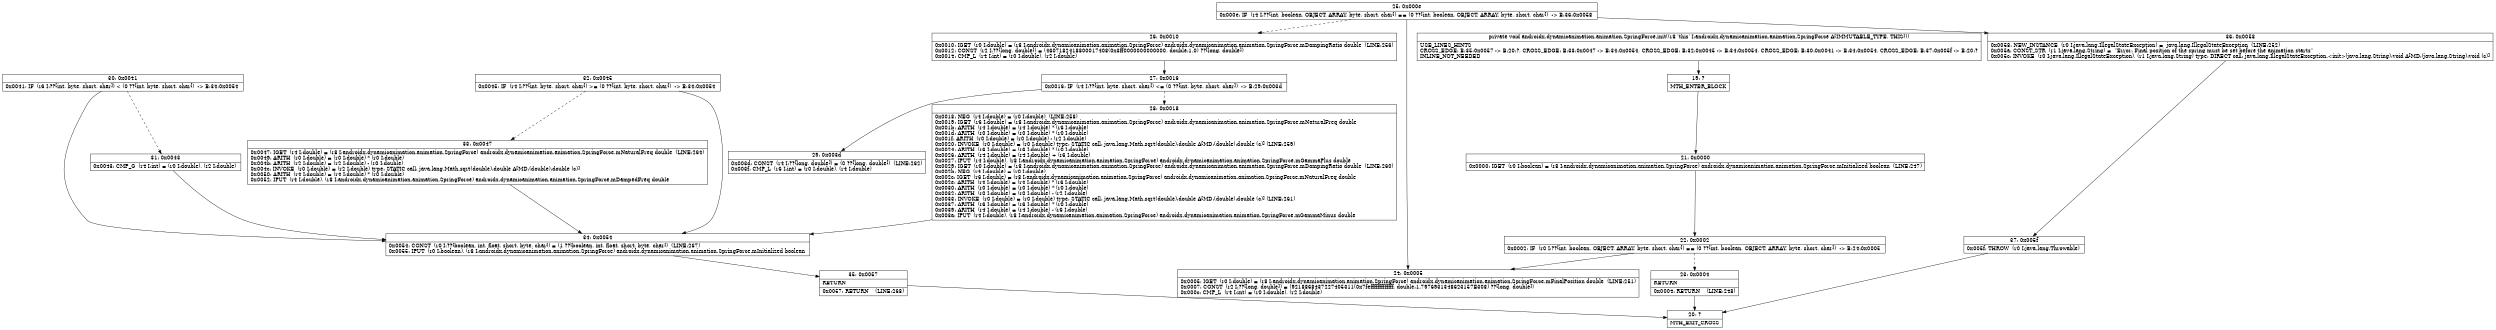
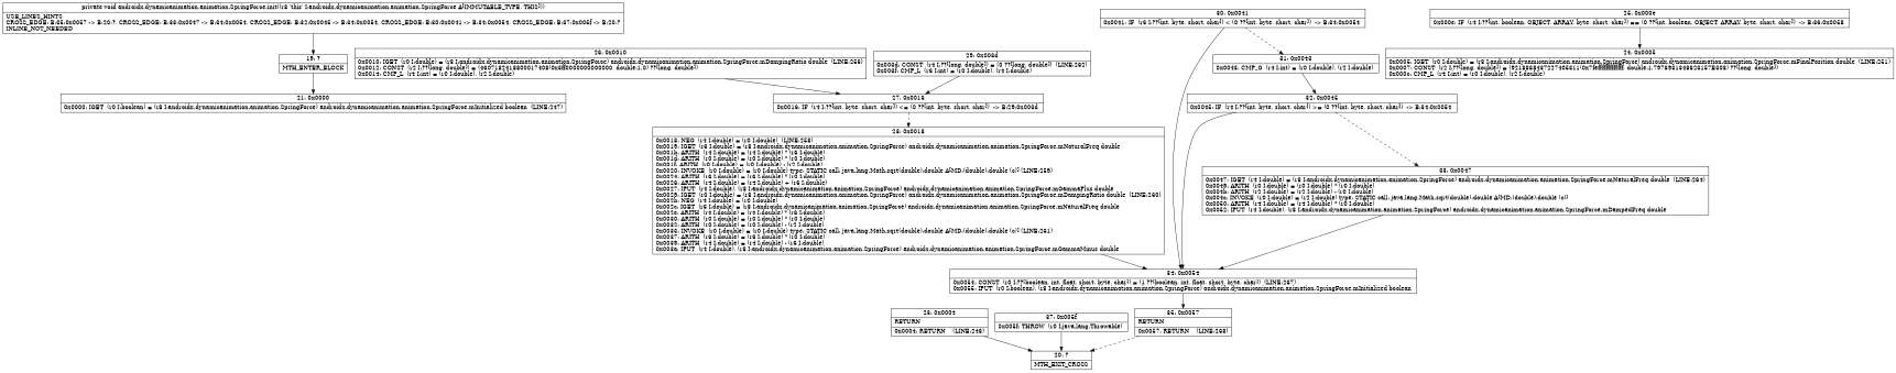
  digraph {
    node [shape=record]
    n1 [label="{19\:\ ?|MTH_ENTER_BLOCK\l}"]
    n2 [label="{21\:\ 0x0000|0x0000: IGET  (r0 I:boolean) = (r8 I:androidx.dynamicanimation.animation.SpringForce) androidx.dynamicanimation.animation.SpringForce.mInitialized boolean  (LINE:247)\l}"]
-   n3 [label="{22\:\ 0x0002|0x0002: IF  (r0 I:??[int, boolean, OBJECT, ARRAY, byte, short, char]) == (0 ??[int, boolean, OBJECT, ARRAY, byte, short, char])  \-\> B:24:0x0005 \l}"]
    n4 [label="{23\:\ 0x0004|RETURN\l|0x0004: RETURN    (LINE:248)\l}"]
    n5 [label="{24\:\ 0x0005|0x0005: IGET  (r0 I:double) = (r8 I:androidx.dynamicanimation.animation.SpringForce) androidx.dynamicanimation.animation.SpringForce.mFinalPosition double  (LINE:251)\l0x0007: CONST  (r2 I:??[long, double]) = (9218868437227405311(0x7fefffffffffffff, double:1.7976931348623157E308) ??[long, double]) \l0x000c: CMP_L  (r4 I:int) = (r0 I:double), (r2 I:double) \l}"]
    n6 [label="{20\:\ ?|MTH_EXIT_CROSS\l}"]
    n7 [label="{25\:\ 0x000e|0x000e: IF  (r4 I:??[int, boolean, OBJECT, ARRAY, byte, short, char]) == (0 ??[int, boolean, OBJECT, ARRAY, byte, short, char])  \-\> B:36:0x0058 \l}"]
    n8 [label="{26\:\ 0x0010|0x0010: IGET  (r0 I:double) = (r8 I:androidx.dynamicanimation.animation.SpringForce) androidx.dynamicanimation.animation.SpringForce.mDampingRatio double  (LINE:256)\l0x0012: CONST  (r2 I:??[long, double]) = (4607182418800017408(0x3ff0000000000000, double:1.0) ??[long, double]) \l0x0014: CMP_L  (r4 I:int) = (r0 I:double), (r2 I:double) \l}"]
-   n9 [label="{36\:\ 0x0058|0x0058: NEW_INSTANCE  (r0 I:java.lang.IllegalStateException) =  java.lang.IllegalStateException  (LINE:252)\l0x005a: CONST_STR  (r1 I:java.lang.String) =  \"Error: Final position of the spring must be set before the animation starts\" \l0x005c: INVOKE  (r0 I:java.lang.IllegalStateException), (r1 I:java.lang.String) type: DIRECT call: java.lang.IllegalStateException.\<init\>(java.lang.String):void A[MD:(java.lang.String):void (c)]\l}"]
    n10 [label="{27\:\ 0x0016|0x0016: IF  (r4 I:??[int, byte, short, char]) \<= (0 ??[int, byte, short, char])  \-\> B:29:0x003d \l}"]
    n11 [label="{37\:\ 0x005f|0x005f: THROW  (r0 I:java.lang.Throwable) \l}"]
    n12 [label="{28\:\ 0x0018|0x0018: NEG  (r4 I:double) = (r0 I:double)  (LINE:258)\l0x0019: IGET  (r6 I:double) = (r8 I:androidx.dynamicanimation.animation.SpringForce) androidx.dynamicanimation.animation.SpringForce.mNaturalFreq double \l0x001b: ARITH  (r4 I:double) = (r4 I:double) * (r6 I:double) \l0x001d: ARITH  (r0 I:double) = (r0 I:double) * (r0 I:double) \l0x001f: ARITH  (r0 I:double) = (r0 I:double) \- (r2 I:double) \l0x0020: INVOKE  (r0 I:double) = (r0 I:double) type: STATIC call: java.lang.Math.sqrt(double):double A[MD:(double):double (c)] (LINE:259)\l0x0024: ARITH  (r6 I:double) = (r6 I:double) * (r0 I:double) \l0x0026: ARITH  (r4 I:double) = (r4 I:double) + (r6 I:double) \l0x0027: IPUT  (r4 I:double), (r8 I:androidx.dynamicanimation.animation.SpringForce) androidx.dynamicanimation.animation.SpringForce.mGammaPlus double \l0x0029: IGET  (r0 I:double) = (r8 I:androidx.dynamicanimation.animation.SpringForce) androidx.dynamicanimation.animation.SpringForce.mDampingRatio double  (LINE:260)\l0x002b: NEG  (r4 I:double) = (r0 I:double) \l0x002c: IGET  (r6 I:double) = (r8 I:androidx.dynamicanimation.animation.SpringForce) androidx.dynamicanimation.animation.SpringForce.mNaturalFreq double \l0x002e: ARITH  (r4 I:double) = (r4 I:double) * (r6 I:double) \l0x0030: ARITH  (r0 I:double) = (r0 I:double) * (r0 I:double) \l0x0032: ARITH  (r0 I:double) = (r0 I:double) \- (r2 I:double) \l0x0033: INVOKE  (r0 I:double) = (r0 I:double) type: STATIC call: java.lang.Math.sqrt(double):double A[MD:(double):double (c)] (LINE:261)\l0x0037: ARITH  (r6 I:double) = (r6 I:double) * (r0 I:double) \l0x0039: ARITH  (r4 I:double) = (r4 I:double) \- (r6 I:double) \l0x003a: IPUT  (r4 I:double), (r8 I:androidx.dynamicanimation.animation.SpringForce) androidx.dynamicanimation.animation.SpringForce.mGammaMinus double \l}"]
    n13 [label="{29\:\ 0x003d|0x003d: CONST  (r4 I:??[long, double]) = (0 ??[long, double])  (LINE:262)\l0x003f: CMP_L  (r6 I:int) = (r0 I:double), (r4 I:double) \l}"]
    n14 [label="{34\:\ 0x0054|0x0054: CONST  (r0 I:??[boolean, int, float, short, byte, char]) = (1 ??[boolean, int, float, short, byte, char])  (LINE:267)\l0x0055: IPUT  (r0 I:boolean), (r8 I:androidx.dynamicanimation.animation.SpringForce) androidx.dynamicanimation.animation.SpringForce.mInitialized boolean \l}"]
    n15 [label="{35\:\ 0x0057|RETURN\l|0x0057: RETURN    (LINE:268)\l}"]
    n16 [label="{30\:\ 0x0041|0x0041: IF  (r6 I:??[int, byte, short, char]) \< (0 ??[int, byte, short, char])  \-\> B:34:0x0054 \l}"]
    n17 [label="{31\:\ 0x0043|0x0043: CMP_G  (r4 I:int) = (r0 I:double), (r2 I:double) \l}"]
    n18 [label="{32\:\ 0x0045|0x0045: IF  (r4 I:??[int, byte, short, char]) \>= (0 ??[int, byte, short, char])  \-\> B:34:0x0054 \l}"]
    n19 [label="{33\:\ 0x0047|0x0047: IGET  (r4 I:double) = (r8 I:androidx.dynamicanimation.animation.SpringForce) androidx.dynamicanimation.animation.SpringForce.mNaturalFreq double  (LINE:264)\l0x0049: ARITH  (r0 I:double) = (r0 I:double) * (r0 I:double) \l0x004b: ARITH  (r2 I:double) = (r2 I:double) \- (r0 I:double) \l0x004c: INVOKE  (r0 I:double) = (r2 I:double) type: STATIC call: java.lang.Math.sqrt(double):double A[MD:(double):double (c)]\l0x0050: ARITH  (r4 I:double) = (r4 I:double) * (r0 I:double) \l0x0052: IPUT  (r4 I:double), (r8 I:androidx.dynamicanimation.animation.SpringForce) androidx.dynamicanimation.animation.SpringForce.mDampedFreq double \l}"]
    n20 [label="{private void androidx.dynamicanimation.animation.SpringForce.init((r8 'this' I:androidx.dynamicanimation.animation.SpringForce A[IMMUTABLE_TYPE, THIS]))  | USE_LINES_HINTS\lCROSS_EDGE: B:35:0x0057 \-\> B:20:?, CROSS_EDGE: B:33:0x0047 \-\> B:34:0x0054, CROSS_EDGE: B:32:0x0045 \-\> B:34:0x0054, CROSS_EDGE: B:30:0x0041 \-\> B:34:0x0054, CROSS_EDGE: B:37:0x005f \-\> B:20:?\lINLINE_NOT_NEEDED\l}"]
    n1 -> n2
-   n2 -> n3
-   n3 -> n4 [style=dashed]
-   n3 -> n5
    n4 -> n6
    n7 -> n5
-   n7 -> n8 [style=dashed]
-   n7 -> n9
    n8 -> n10
-   n9 -> n11
    n10 -> n12 [style=dashed]
-   n10 -> n13
+   n13 -> n10
    n11 -> n6
    n12 -> n14
    n14 -> n15
-   n15 -> n6
+   n15 -> n6 [style=dashed]
    n16 -> n14
    n16 -> n17 [style=dashed]
-   n17 -> n14
+   n17 -> n18
    n18 -> n14
    n18 -> n19 [style=dashed]
    n19 -> n14
    n20 -> n1
  }
